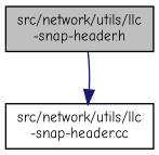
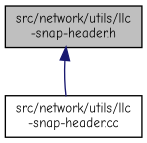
  digraph {
    fontname="Comic Neue"
    node [color=black fontname="Comic Neue" fontsize=10 shape=record style=filled]
    n1 [fillcolor=grey75 fontcolor=black height=0.2 label="src/network/utils/llc\l-snap-header.h" width=0.4]
    n2 [fillcolor=white height=0.2 label="src/network/utils/llc\l-snap-header.cc" width=0.4]
-   n2 -> n1 [color=midnightblue dir=back fontname="Comic Neue" fontsize=10 labelfontname=Helvetica labelfontsize=10 style=solid]
+   n1 -> n2 [color=midnightblue dir=back fontname="Comic Neue" fontsize=10 labelfontname=Helvetica labelfontsize=10 style=solid]
  }
